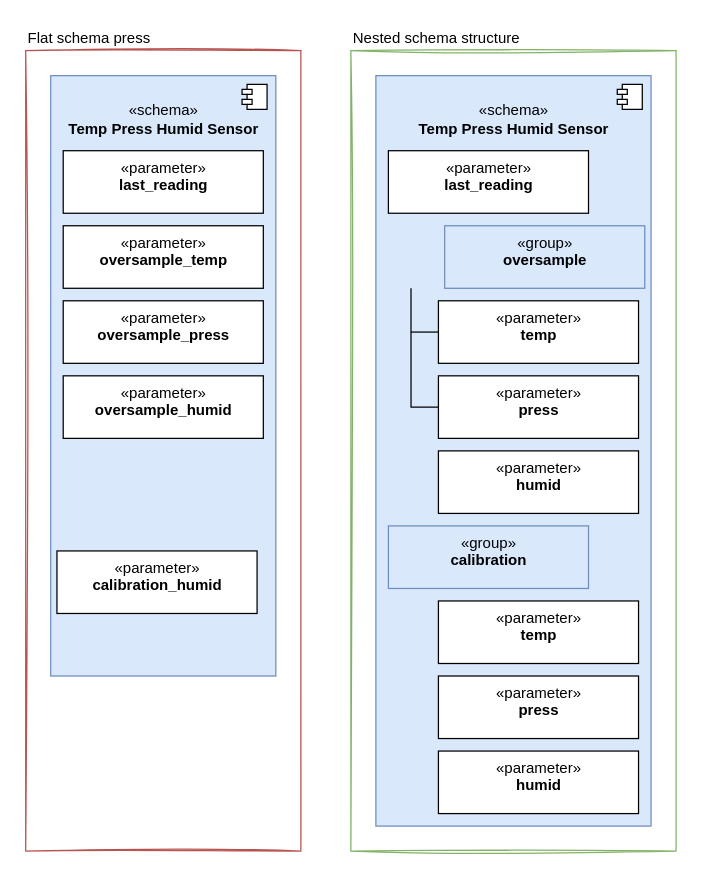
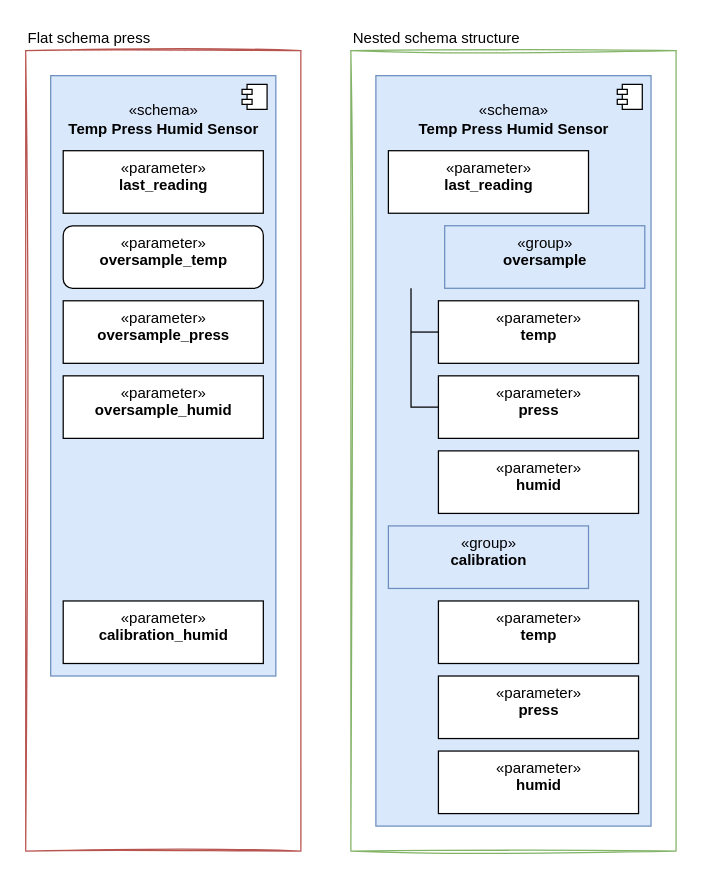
  <mxCell id="0" />
  <mxCell id="1" parent="0" />
  <mxCell id="2" value="" style="swimlane;startSize=0;fillColor=#d5e8d4;strokeColor=#82b366;sketch=1;" parent="1" vertex="1"><mxGeometry x="280" y="40" width="260" height="640" as="geometry"><mxRectangle x="660" y="-710" width="50" height="40" as="alternateBounds" /></mxGeometry></mxCell>
  <mxCell id="3" value="&lt;br&gt;«schema»&lt;br&gt;&lt;b&gt;Temp Press Humid Sensor&lt;/b&gt;" style="html=1;dropTarget=0;verticalAlign=top;fillColor=#dae8fc;strokeColor=#6c8ebf;sketch=0;" parent="2" vertex="1"><mxGeometry x="20" y="20" width="220" height="600" as="geometry" /></mxCell>
  <mxCell id="4" value="" style="shape=module;jettyWidth=8;jettyHeight=4;sketch=0;" parent="3" vertex="1"><mxGeometry x="1" width="20" height="20" relative="1" as="geometry"><mxPoint x="-27" y="7" as="offset" /></mxGeometry></mxCell>
  <mxCell id="5" value="«parameter»&lt;br&gt;&lt;b&gt;last_reading&lt;/b&gt;" style="html=1;dropTarget=0;verticalAlign=top;sketch=0;" parent="2" vertex="1"><mxGeometry x="30" y="80" width="160" height="50" as="geometry" /></mxCell>
  <mxCell id="6" value="«group»&lt;br&gt;&lt;b&gt;oversample&lt;/b&gt;" style="html=1;dropTarget=0;verticalAlign=top;sketch=0;fillColor=#dae8fc;strokeColor=#6c8ebf;" parent="2" vertex="1"><mxGeometry x="75" y="140" width="160" height="50" as="geometry" /></mxCell>
  <mxCell id="7" value="«parameter»&lt;br&gt;&lt;b&gt;temp&lt;/b&gt;" style="html=1;dropTarget=0;verticalAlign=top;sketch=0;" parent="2" vertex="1"><mxGeometry x="70" y="200" width="160" height="50" as="geometry" /></mxCell>
  <mxCell id="8" value="«parameter»&lt;br&gt;&lt;b&gt;press&lt;/b&gt;" style="html=1;dropTarget=0;verticalAlign=top;sketch=0;" parent="2" vertex="1"><mxGeometry x="70" y="260" width="160" height="50" as="geometry" /></mxCell>
  <mxCell id="9" value="" style="endArrow=none;html=1;entryX=0.113;entryY=0.98;entryDx=0;entryDy=0;entryPerimeter=0;edgeStyle=orthogonalEdgeStyle;rounded=0;exitX=0;exitY=0.5;exitDx=0;exitDy=0;" parent="2" source="8" edge="1"><mxGeometry width="50" height="50" relative="1" as="geometry"><mxPoint x="70" y="226" as="sourcePoint" /><mxPoint x="48.08" y="190" as="targetPoint" /><Array as="points"><mxPoint x="48" y="285" /></Array></mxGeometry></mxCell>
  <mxCell id="10" value="" style="endArrow=none;html=1;entryX=0;entryY=0.5;entryDx=0;entryDy=0;edgeStyle=orthogonalEdgeStyle;rounded=0;" parent="2" target="7" edge="1"><mxGeometry width="50" height="50" relative="1" as="geometry"><mxPoint x="48" y="225" as="sourcePoint" /><mxPoint x="28.08" y="149" as="targetPoint" /><Array as="points"><mxPoint x="60" y="225" /><mxPoint x="60" y="225" /></Array></mxGeometry></mxCell>
  <mxCell id="11" value="«parameter»&lt;br&gt;&lt;b&gt;humid&lt;/b&gt;" style="html=1;dropTarget=0;verticalAlign=top;sketch=0;" parent="2" vertex="1"><mxGeometry x="70" y="320" width="160" height="50" as="geometry" /></mxCell>
  <mxCell id="12" value="«group»&lt;br&gt;&lt;b&gt;calibration&lt;/b&gt;" style="html=1;dropTarget=0;verticalAlign=top;sketch=0;fillColor=#dae8fc;strokeColor=#6c8ebf;" parent="2" vertex="1"><mxGeometry x="30" y="380" width="160" height="50" as="geometry" /></mxCell>
  <mxCell id="13" value="«parameter»&lt;br&gt;&lt;b&gt;temp&lt;/b&gt;" style="html=1;dropTarget=0;verticalAlign=top;sketch=0;" parent="2" vertex="1"><mxGeometry x="70" y="440" width="160" height="50" as="geometry" /></mxCell>
  <mxCell id="14" value="«parameter»&lt;br&gt;&lt;b&gt;press&lt;/b&gt;" style="html=1;dropTarget=0;verticalAlign=top;sketch=0;" parent="2" vertex="1"><mxGeometry x="70" y="500" width="160" height="50" as="geometry" /></mxCell>
  <mxCell id="15" value="«parameter»&lt;br&gt;&lt;b&gt;humid&lt;/b&gt;" style="html=1;dropTarget=0;verticalAlign=top;sketch=0;" parent="2" vertex="1"><mxGeometry x="70" y="560" width="160" height="50" as="geometry" /></mxCell>
  <mxCell id="16" value="" style="swimlane;startSize=0;fillColor=#f8cecc;strokeColor=#b85450;sketch=1;" parent="1" vertex="1"><mxGeometry x="20" y="40" width="220" height="640" as="geometry"><mxRectangle x="60" y="-710" width="50" height="40" as="alternateBounds" /></mxGeometry></mxCell>
  <mxCell id="17" value="&lt;br&gt;«schema»&lt;br&gt;&lt;b&gt;Temp Press Humid Sensor&lt;/b&gt;" style="html=1;dropTarget=0;verticalAlign=top;fillColor=#dae8fc;strokeColor=#6c8ebf;sketch=0;" parent="16" vertex="1"><mxGeometry x="20" y="20" width="180" height="480" as="geometry" /></mxCell>
  <mxCell id="18" value="" style="shape=module;jettyWidth=8;jettyHeight=4;sketch=0;" parent="17" vertex="1"><mxGeometry x="1" width="20" height="20" relative="1" as="geometry"><mxPoint x="-27" y="7" as="offset" /></mxGeometry></mxCell>
  <mxCell id="19" value="«parameter»&lt;br&gt;&lt;b&gt;last_reading&lt;/b&gt;" style="html=1;dropTarget=0;verticalAlign=top;sketch=0;" parent="16" vertex="1"><mxGeometry x="30" y="80" width="160" height="50" as="geometry" /></mxCell>
- <mxCell id="20" value="«parameter»&lt;br&gt;&lt;b&gt;oversample_temp&lt;/b&gt;" style="html=1;dropTarget=0;verticalAlign=top;sketch=0;" parent="16" vertex="1"><mxGeometry x="30" y="140" width="160" height="50" as="geometry" /></mxCell>
+ <mxCell id="20" value="«parameter»&lt;br&gt;&lt;b&gt;oversample_temp&lt;/b&gt;" style="html=1;dropTarget=0;verticalAlign=top;sketch=0;rounded=1;" parent="16" vertex="1"><mxGeometry x="30" y="140" width="160" height="50" as="geometry" /></mxCell>
  <mxCell id="21" value="«parameter»&lt;br&gt;&lt;b&gt;oversample_press&lt;/b&gt;" style="html=1;dropTarget=0;verticalAlign=top;sketch=0;" parent="16" vertex="1"><mxGeometry x="30" y="200" width="160" height="50" as="geometry" /></mxCell>
  <mxCell id="22" value="«parameter»&lt;br&gt;&lt;b&gt;oversample_humid&lt;/b&gt;" style="html=1;dropTarget=0;verticalAlign=top;sketch=0;" parent="16" vertex="1"><mxGeometry x="30" y="260" width="160" height="50" as="geometry" /></mxCell>
- <mxCell id="23" value="«parameter»&lt;br&gt;&lt;b&gt;calibration_humid&lt;/b&gt;" style="html=1;dropTarget=0;verticalAlign=top;sketch=0;" parent="16" vertex="1"><mxGeometry x="25" y="400" width="160" height="50" as="geometry" /></mxCell>
+ <mxCell id="23" value="«parameter»&lt;br&gt;&lt;b&gt;calibration_humid&lt;/b&gt;" style="html=1;dropTarget=0;verticalAlign=top;sketch=0;" parent="16" vertex="1"><mxGeometry x="30" y="440" width="160" height="50" as="geometry" /></mxCell>
  <mxCell id="24" value="Flat schema press" style="text;html=1;align=left;verticalAlign=middle;resizable=0;points=[];autosize=1;strokeColor=none;fillColor=none;sketch=0;" parent="1" vertex="1"><mxGeometry x="20" y="20" width="130" height="20" as="geometry" /></mxCell>
  <mxCell id="25" value="Nested schema structure" style="text;html=1;align=left;verticalAlign=middle;resizable=0;points=[];autosize=1;strokeColor=none;fillColor=none;sketch=0;" parent="1" vertex="1"><mxGeometry x="280" y="20" width="150" height="20" as="geometry" /></mxCell>
